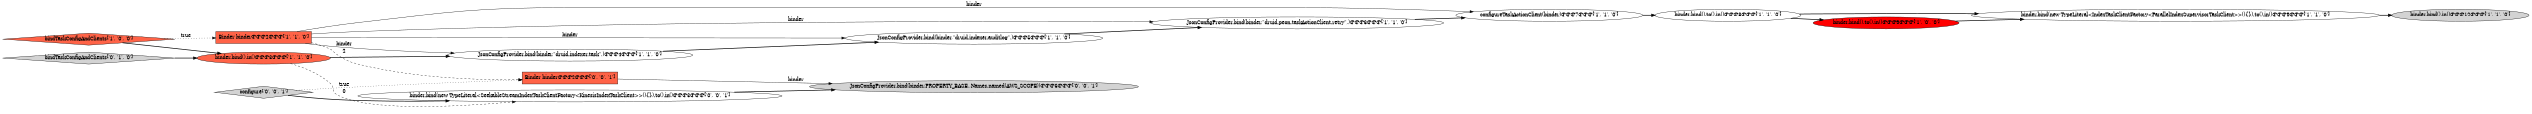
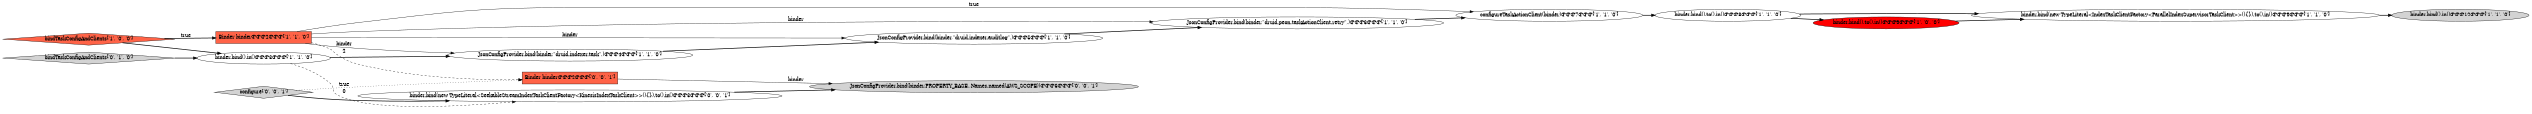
  digraph {
    rankdir=LR
    node [fillcolor=white shape=ellipse style=filled]
    edge [style=bold]
    n1 [label="binder.bind(new TypeLiteral<IndexTaskClientFactory<ParallelIndexSupervisorTaskClient>>(){}).to().in()@@@9@@@['1', '1', '0']"]
    n2 [fillcolor=lightgray label="binder.bind().in()@@@12@@@['1', '1', '0']"]
    n3 [fillcolor=tomato label="Binder binder@@@2@@@['1', '1', '0']" shape=box]
    n4 [label="JsonConfigProvider.bind(binder,\"druid.indexer.auditlog\",)@@@5@@@['1', '1', '0']"]
    n5 [fillcolor=tomato label="Binder binder@@@2@@@['0', '0', '1']" shape=box]
    n6 [label="JsonConfigProvider.bind(binder,\"druid.indexer.task\",)@@@4@@@['1', '1', '0']"]
    n7 [label="JsonConfigProvider.bind(binder,\"druid.peon.taskActionClient.retry\",)@@@6@@@['1', '1', '0']"]
    n8 [label="configureTaskActionClient(binder)@@@7@@@['1', '1', '0']"]
    n9 [fillcolor=lightgray label="JsonConfigProvider.bind(binder,PROPERTY_BASE,,Names.named(AWS_SCOPE))@@@6@@@['0', '0', '1']"]
    n10 [label="binder.bind().to().in()@@@8@@@['1', '1', '0']"]
    n11 [fillcolor=red label="binder.bind().to().in()@@@9@@@['1', '0', '0']"]
    n12 [fillcolor=lightgray label="bindTaskConfigAndClients['0', '1', '0']" shape=diamond]
-   n13 [fillcolor=tomato label="binder.bind().in()@@@3@@@['1', '1', '0']"]
+   n13 [label="binder.bind().in()@@@3@@@['1', '1', '0']"]
    n14 [label="binder.bind(new TypeLiteral<SeekableStreamIndexTaskClientFactory<KinesisIndexTaskClient>>(){}).to().in()@@@3@@@['0', '0', '1']"]
    n15 [fillcolor=tomato label="bindTaskConfigAndClients['1', '0', '0']" shape=diamond]
    n16 [fillcolor=lightgray label="configure['0', '0', '1']" shape=diamond]
    n1 -> n2
    n3 -> n4 [label=binder style=solid]
    n3 -> n5 [label=2 style=dashed]
    n3 -> n6 [label=binder style=solid]
    n3 -> n7 [label=binder style=solid]
-   n3 -> n8 [label=binder style=solid]
+   n3 -> n8 [label=true style=solid]
    n4 -> n7
    n5 -> n9 [label=binder style=solid]
    n6 -> n4
    n7 -> n8
    n8 -> n10
    n10 -> n1
    n10 -> n11
    n11 -> n1
    n12 -> n13
    n13 -> n6
    n13 -> n14 [label=0 style=dashed]
    n14 -> n9
-   n15 -> n3 [label=true style=dotted]
+   n15 -> n3 [label=true]
    n15 -> n13
    n16 -> n5 [label=true style=dotted]
    n16 -> n14
  }
